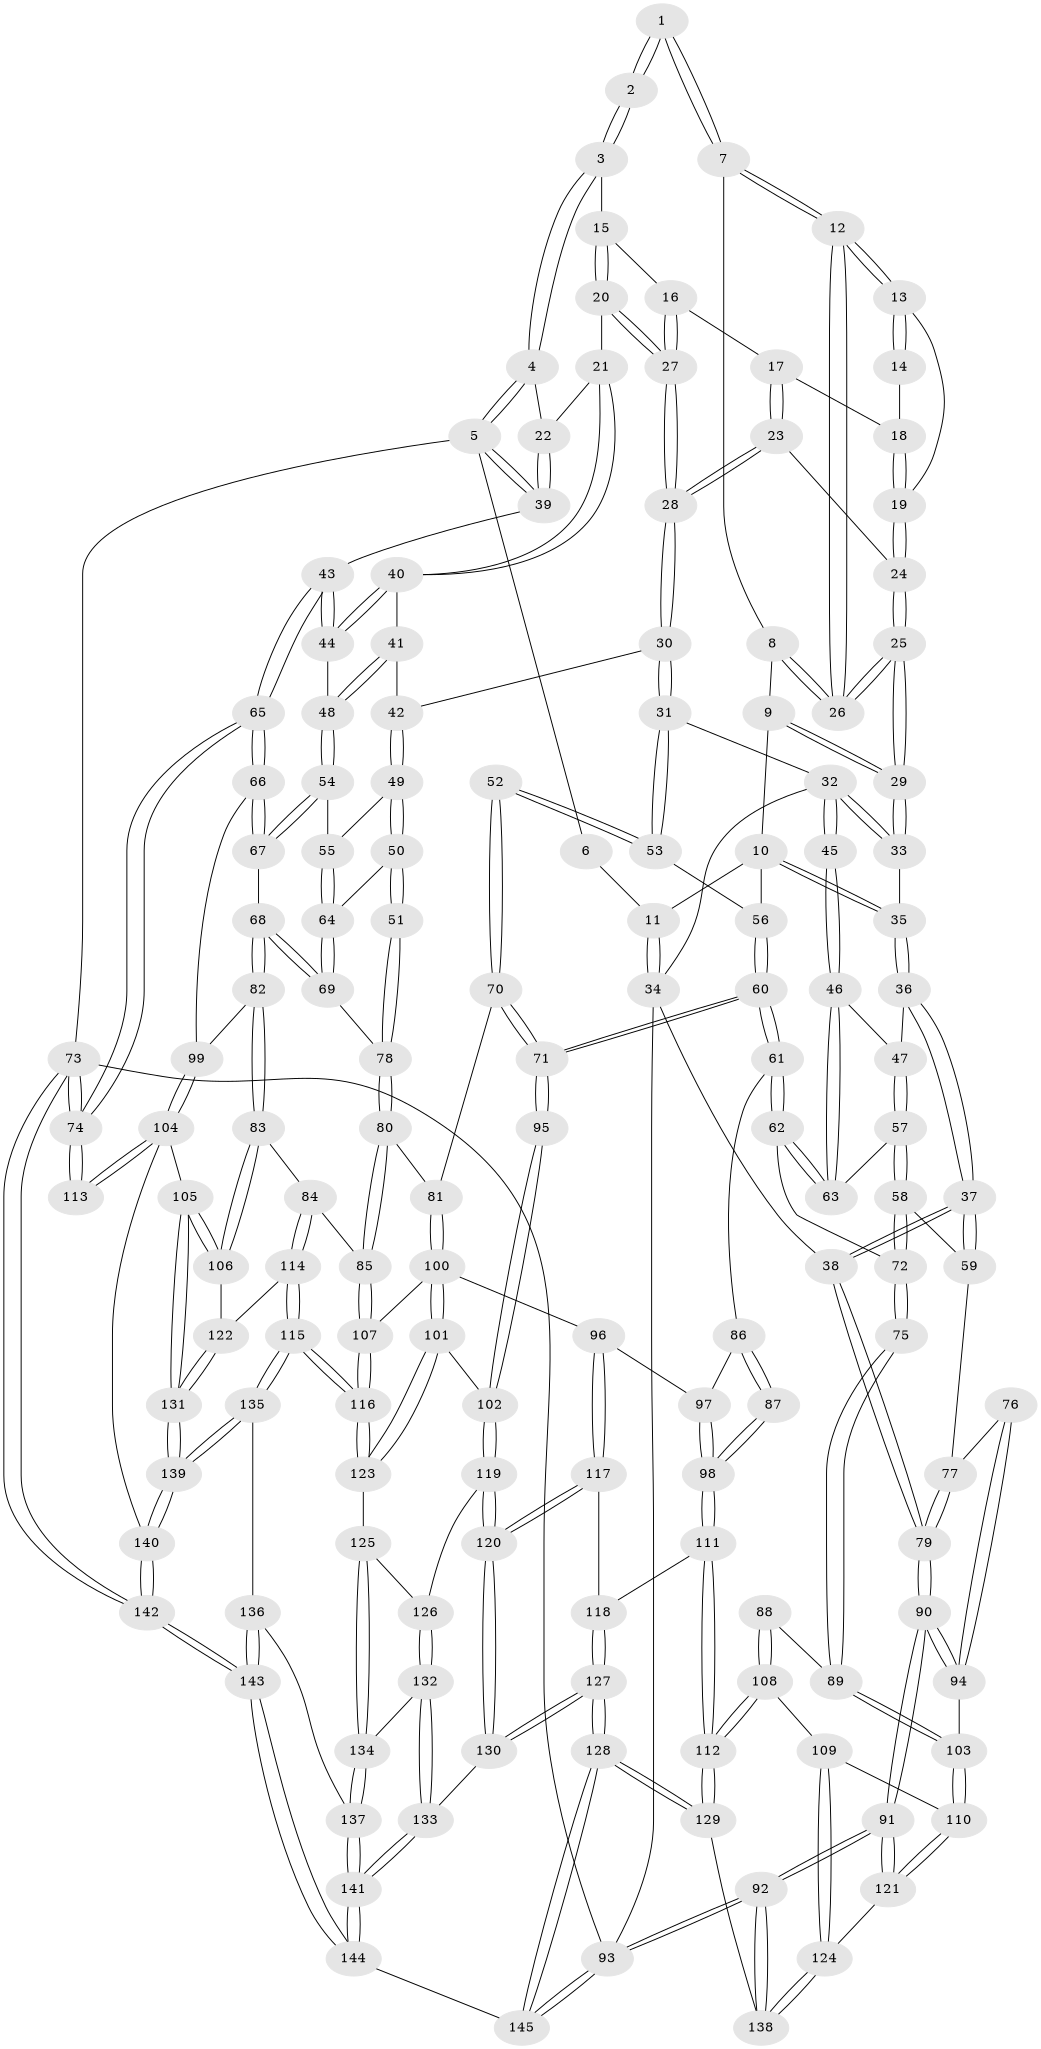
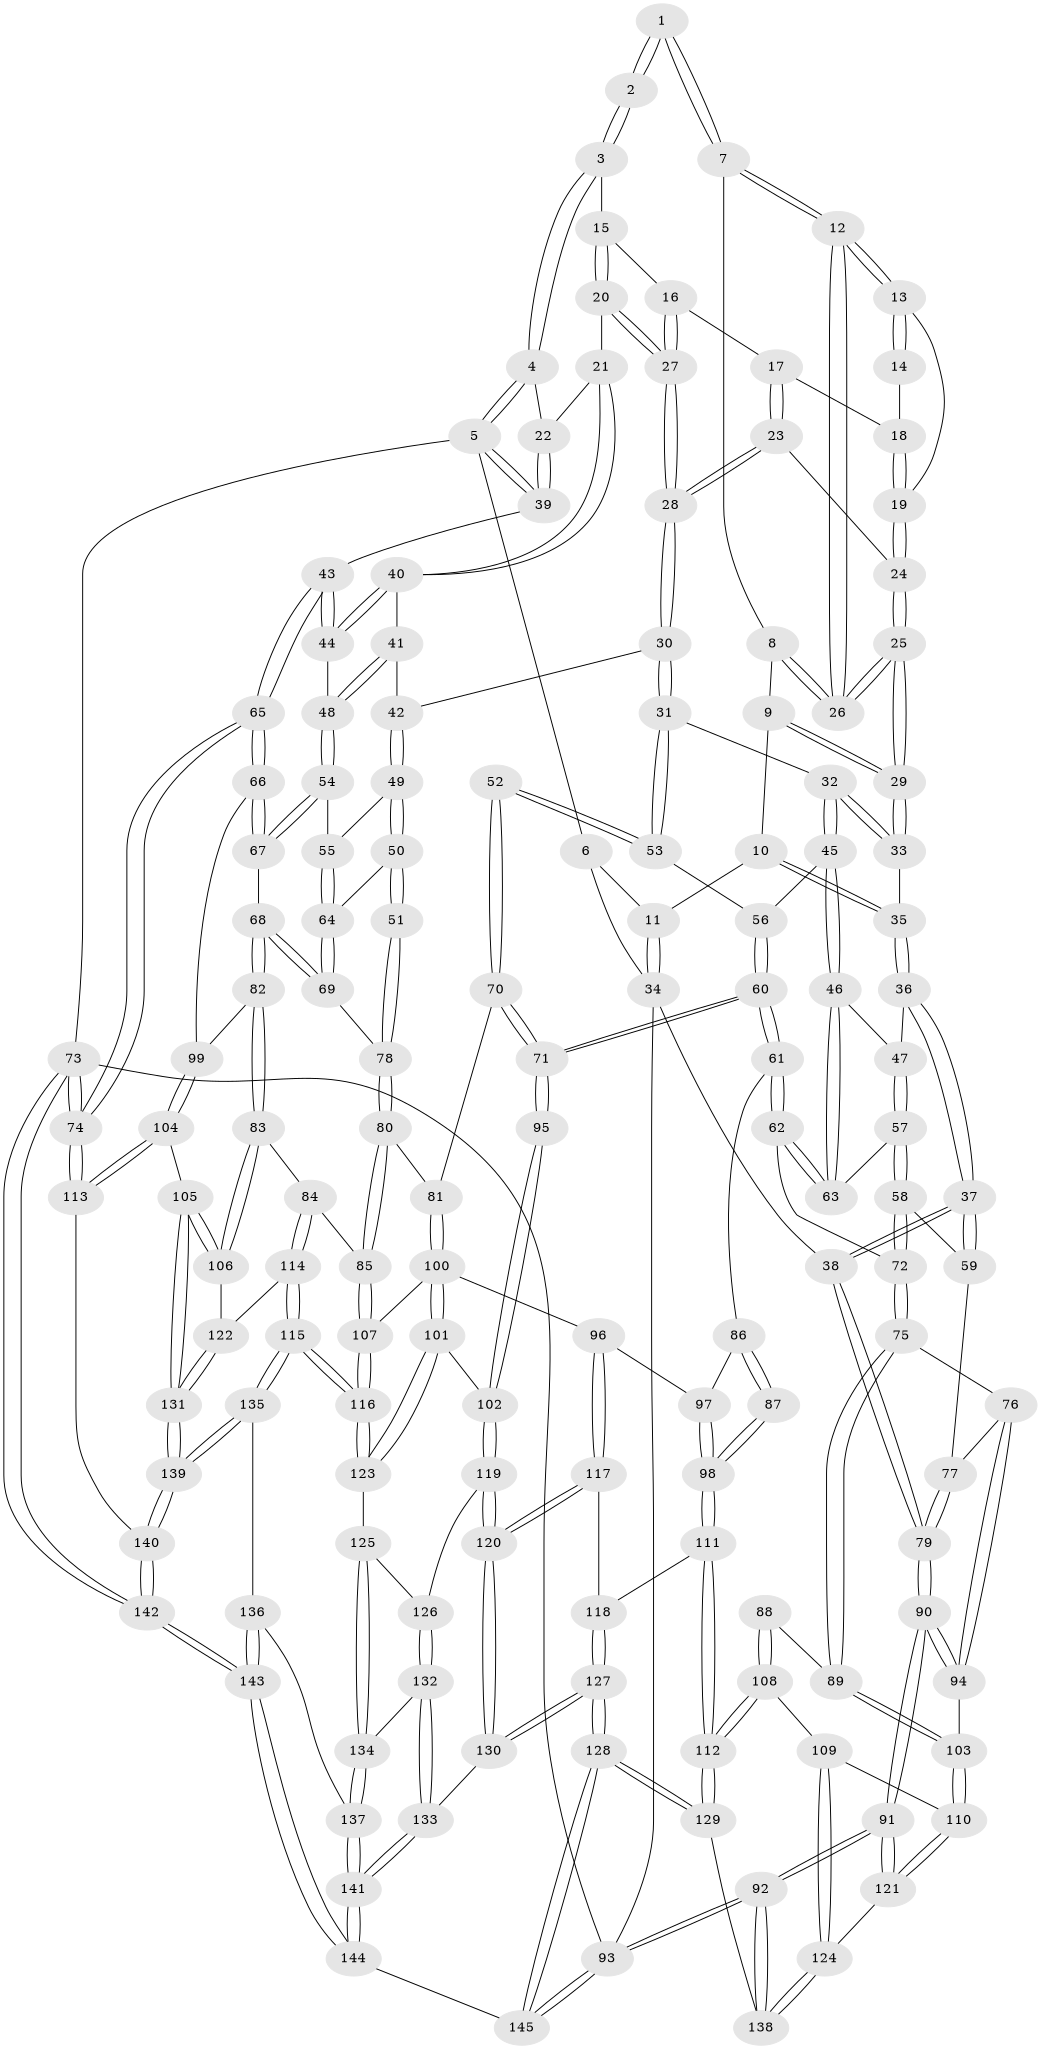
  graph {
    node [color=gray90 style=filled]
    1
    2
    7
    3
    8
    12
    4
    15
    5
    22
    16
    20
    6
    39
    73
    11
    34
    43
    93
    74
    142
    38
    9
    26
    13
    10
    29
    35
    33
    36
    14
    19
    18
    24
    17
    27
    21
    23
    28
    25
    40
    41
    44
    30
    31
    42
    32
    53
    49
    45
    56
    46
    79
    145
    37
    47
    59
    57
    77
    90
    65
    48
    54
    50
    55
    66
    63
    60
    58
    67
    51
    64
    78
    69
    52
    70
    80
    71
    81
    68
    61
    72
    75
    62
    86
    95
    87
    97
    99
    113
    104
    82
    83
    100
    102
    76
    89
    143
    140
    94
    103
    85
    91
    107
    96
    101
    84
    106
    114
    122
    115
    116
    98
    88
    108
    111
    109
    112
    110
    92
    121
    138
    124
    117
    119
    118
    120
    105
    123
    125
    126
    131
    139
    129
    127
    135
    136
    130
    128
    132
    133
    134
    137
    141
    144
    1 -- 2
    1 -- 2
    1 -- 7
    1 -- 7
    2 -- 3
    2 -- 3
    7 -- 8
    7 -- 12
    7 -- 12
    3 -- 4
    3 -- 4
    3 -- 15
    8 -- 9
    8 -- 26
    8 -- 26
    12 -- 26
    12 -- 26
    12 -- 13
    12 -- 13
    4 -- 5
    4 -- 5
    4 -- 22
    15 -- 16
    15 -- 20
    15 -- 20
    5 -- 6
    5 -- 39
    5 -- 39
    5 -- 73
    22 -- 39
    22 -- 39
    16 -- 17
    16 -- 27
    16 -- 27
    20 -- 27
    20 -- 27
    20 -- 21
    6 -- 11
-   32 -- 34
+   6 -- 34
    39 -- 43
    73 -- 93
    73 -- 74
    73 -- 74
    73 -- 142
    73 -- 142
    11 -- 34
    11 -- 34
    34 -- 93
    34 -- 38
    43 -- 44
    43 -- 44
    43 -- 65
    43 -- 65
    93 -- 145
    93 -- 145
    74 -- 113
    74 -- 113
    142 -- 143
    142 -- 143
    38 -- 79
    38 -- 79
    9 -- 10
    9 -- 29
    9 -- 29
    13 -- 14
    13 -- 14
    13 -- 19
    10 -- 11
    10 -- 35
    10 -- 35
    29 -- 33
    29 -- 33
    35 -- 36
    35 -- 36
    33 -- 35
    36 -- 37
    36 -- 37
    36 -- 47
    14 -- 18
    19 -- 24
    19 -- 24
    18 -- 19
    18 -- 19
    24 -- 25
    24 -- 25
    17 -- 18
    17 -- 23
    17 -- 23
    27 -- 28
    27 -- 28
    21 -- 22
    21 -- 40
    21 -- 40
    23 -- 24
    23 -- 28
    23 -- 28
    28 -- 30
    28 -- 30
    25 -- 26
    25 -- 26
    25 -- 29
    25 -- 29
    40 -- 41
    40 -- 44
    40 -- 44
    41 -- 42
    41 -- 48
    41 -- 48
    44 -- 48
    30 -- 31
    30 -- 31
    30 -- 42
    31 -- 32
    31 -- 53
    31 -- 53
    42 -- 49
    42 -- 49
    32 -- 33
    32 -- 33
    32 -- 45
    32 -- 45
    53 -- 56
    49 -- 50
    49 -- 50
    49 -- 55
-   10 -- 56
+   45 -- 56
    45 -- 46
    45 -- 46
    56 -- 60
    56 -- 60
    46 -- 47
    46 -- 63
    46 -- 63
    79 -- 90
    79 -- 90
    37 -- 38
    37 -- 38
    37 -- 59
    37 -- 59
    47 -- 57
    47 -- 57
    59 -- 77
    57 -- 63
    57 -- 58
    57 -- 58
    77 -- 79
    77 -- 79
    90 -- 94
    90 -- 94
    90 -- 91
    90 -- 91
    65 -- 74
    65 -- 74
    65 -- 66
    65 -- 66
    48 -- 54
    48 -- 54
    54 -- 55
    54 -- 67
    54 -- 67
    50 -- 51
    50 -- 51
    50 -- 64
    55 -- 64
    55 -- 64
    66 -- 67
    66 -- 67
    66 -- 99
    60 -- 71
    60 -- 71
    60 -- 61
    60 -- 61
    58 -- 59
    58 -- 72
    58 -- 72
    67 -- 68
    51 -- 78
    51 -- 78
    64 -- 69
    64 -- 69
    78 -- 80
    78 -- 80
    69 -- 78
    52 -- 53
    52 -- 53
    52 -- 70
    52 -- 70
    70 -- 71
    70 -- 71
    70 -- 81
    80 -- 81
    80 -- 85
    80 -- 85
    71 -- 95
    71 -- 95
    81 -- 100
    81 -- 100
    68 -- 69
    68 -- 69
    68 -- 82
    68 -- 82
    61 -- 62
    61 -- 62
    61 -- 86
    72 -- 75
    72 -- 75
+   75 -- 76
    75 -- 89
    75 -- 89
    62 -- 63
    62 -- 63
    62 -- 72
    86 -- 87
    86 -- 87
    86 -- 97
    95 -- 102
    95 -- 102
    87 -- 98
    87 -- 98
    97 -- 98
    97 -- 98
    99 -- 104
    99 -- 104
-   104 -- 140
+   113 -- 140
    104 -- 113
    104 -- 113
    104 -- 105
    82 -- 99
    82 -- 83
    82 -- 83
    83 -- 84
    83 -- 106
    83 -- 106
    100 -- 107
    100 -- 96
    100 -- 101
    100 -- 101
    102 -- 119
    102 -- 119
    76 -- 77
    76 -- 94
    76 -- 94
    89 -- 103
    89 -- 103
    143 -- 144
    143 -- 144
    140 -- 142
    140 -- 142
    94 -- 103
    103 -- 110
    103 -- 110
    85 -- 107
    85 -- 107
    91 -- 92
    91 -- 92
    91 -- 121
    91 -- 121
    107 -- 116
    107 -- 116
    96 -- 97
    96 -- 117
    96 -- 117
    101 -- 102
    101 -- 123
    101 -- 123
    84 -- 85
    84 -- 114
    84 -- 114
    106 -- 122
    114 -- 122
    114 -- 115
    114 -- 115
    122 -- 131
    122 -- 131
    115 -- 116
    115 -- 116
    115 -- 135
    115 -- 135
    116 -- 123
    116 -- 123
    98 -- 111
    98 -- 111
    88 -- 89
    88 -- 108
    88 -- 108
    108 -- 109
    108 -- 112
    108 -- 112
    111 -- 112
    111 -- 112
    111 -- 118
    109 -- 110
    109 -- 124
    109 -- 124
    112 -- 129
    112 -- 129
    110 -- 121
    110 -- 121
    92 -- 93
    92 -- 93
    92 -- 138
    92 -- 138
    121 -- 124
    124 -- 138
    124 -- 138
    117 -- 118
    117 -- 120
    117 -- 120
    119 -- 120
    119 -- 120
    119 -- 126
    118 -- 127
    118 -- 127
    120 -- 130
    120 -- 130
    105 -- 106
    105 -- 106
    105 -- 131
    105 -- 131
    123 -- 125
    125 -- 126
    125 -- 134
    125 -- 134
    126 -- 132
    126 -- 132
    131 -- 139
    131 -- 139
    139 -- 140
    139 -- 140
    129 -- 138
    127 -- 130
    127 -- 130
    127 -- 128
    127 -- 128
    135 -- 139
    135 -- 139
    135 -- 136
    136 -- 143
    136 -- 143
    136 -- 137
    130 -- 133
    128 -- 145
    128 -- 145
    128 -- 129
    128 -- 129
    132 -- 133
    132 -- 133
    132 -- 134
    133 -- 141
    133 -- 141
    134 -- 137
    134 -- 137
    137 -- 141
    137 -- 141
    141 -- 144
    141 -- 144
    144 -- 145
  }
